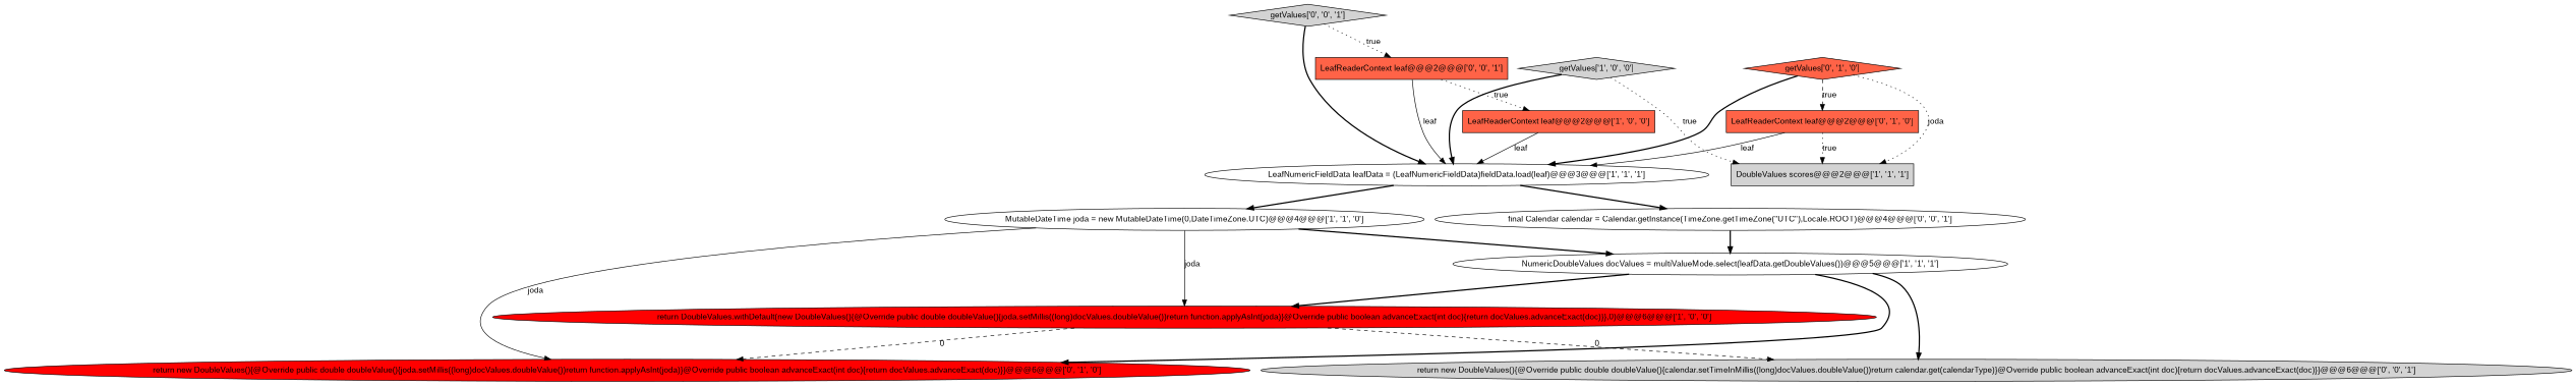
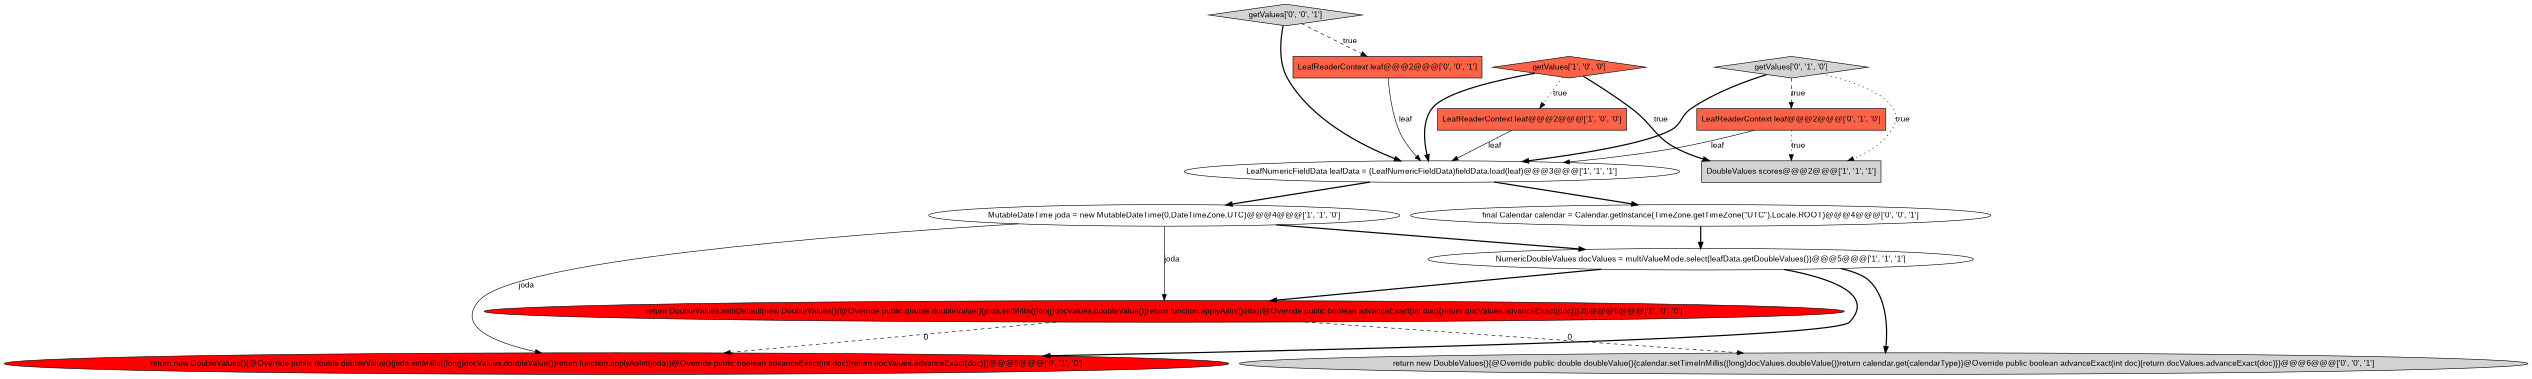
  digraph {
    fontname="Liberation Sans"
    node [fillcolor=lightgray fontname="Liberation Sans" shape=ellipse style=filled]
    edge [fontname="Liberation Sans" style=bold]
    n1 [fillcolor=white label="LeafNumericFieldData leafData = (LeafNumericFieldData)fieldData.load(leaf)@@@3@@@['1', '1', '1']"]
    n2 [fillcolor=white label="final Calendar calendar = Calendar.getInstance(TimeZone.getTimeZone(\"UTC\"),Locale.ROOT)@@@4@@@['0', '0', '1']"]
    n3 [fillcolor=white label="MutableDateTime joda = new MutableDateTime(0,DateTimeZone.UTC)@@@4@@@['1', '1', '0']"]
    n4 [fillcolor=white label="NumericDoubleValues docValues = multiValueMode.select(leafData.getDoubleValues())@@@5@@@['1', '1', '1']"]
    n5 [fillcolor=red label="return new DoubleValues(){@Override public double doubleValue(){joda.setMillis((long)docValues.doubleValue())return function.applyAsInt(joda)}@Override public boolean advanceExact(int doc){return docValues.advanceExact(doc)}}@@@6@@@['0', '1', '0']"]
    n6 [fillcolor=red label="return DoubleValues.withDefault(new DoubleValues(){@Override public double doubleValue(){joda.setMillis((long)docValues.doubleValue())return function.applyAsInt(joda)}@Override public boolean advanceExact(int doc){return docValues.advanceExact(doc)}},0)@@@6@@@['1', '0', '0']"]
    n7 [label="return new DoubleValues(){@Override public double doubleValue(){calendar.setTimeInMillis((long)docValues.doubleValue())return calendar.get(calendarType)}@Override public boolean advanceExact(int doc){return docValues.advanceExact(doc)}}@@@6@@@['0', '0', '1']"]
-   n8 [label="getValues['1', '0', '0']" shape=diamond]
+   n8 [fillcolor=tomato label="getValues['1', '0', '0']" shape=diamond]
    n9 [fillcolor=tomato label="LeafReaderContext leaf@@@2@@@['1', '0', '0']" shape=box]
    n10 [label="DoubleValues scores@@@2@@@['1', '1', '1']" shape=box]
    n11 [fillcolor=tomato label="LeafReaderContext leaf@@@2@@@['0', '1', '0']" shape=box]
    n12 [fillcolor=tomato label="LeafReaderContext leaf@@@2@@@['0', '0', '1']" shape=box]
    n13 [label="getValues['0', '0', '1']" shape=diamond]
-   n14 [fillcolor=tomato label="getValues['0', '1', '0']" shape=diamond]
+   n14 [label="getValues['0', '1', '0']" shape=diamond]
    n1 -> n2
    n1 -> n3
    n2 -> n4
    n3 -> n4
    n3 -> n5 [label=joda style=solid]
    n3 -> n6 [label=joda style=solid]
    n4 -> n5
    n4 -> n6
    n4 -> n7
    n6 -> n5 [label=0 style=dashed]
    n6 -> n7 [label=0 style=dashed]
    n8 -> n1
-   n12 -> n9 [label=true style=dotted]
-   n8 -> n10 [label=true style=dotted]
+   n8 -> n9 [label=true style=dotted]
+   n8 -> n10 [label=true]
    n9 -> n1 [label=leaf style=solid]
    n11 -> n1 [label=leaf style=solid]
    n11 -> n10 [label=true style=dotted]
    n12 -> n1 [label=leaf style=solid]
    n13 -> n1
-   n13 -> n12 [label=true style=dotted]
+   n13 -> n12 [label=true style=dashed]
    n14 -> n1
-   n14 -> n10 [label=joda style=dotted]
+   n14 -> n10 [label=true style=dotted]
    n14 -> n11 [label=true style=dashed]
  }
